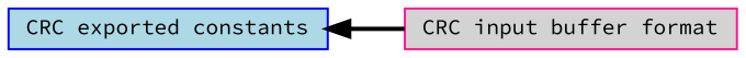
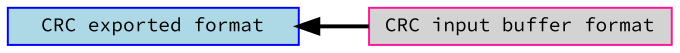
  digraph {
    rankdir=LR
    fontname="Source Code Pro"
    node [fontname="Source Code Pro" fontsize=10 shape=box style=filled]
-   n1 [color=blue fillcolor=lightblue height=0.2 label="CRC exported constants" width=0.4]
+   n1 [color=blue fillcolor=lightblue height=0.2 label="CRC exported format" width=0.4]
    n2 [color=deeppink fillcolor=lightgrey fontcolor=black height=0.2 label="CRC input buffer format" width=0.4]
    n1 -> n2 [dir=back fontname="Source Code Pro" fontsize=10 labelfontname=Helvetica labelfontsize=10 shape=plaintext style=bold]
  }
